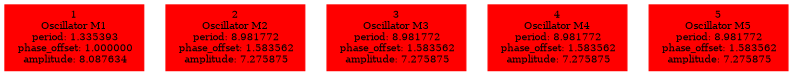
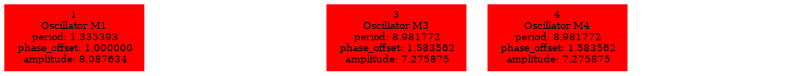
  digraph {
    forcelabels=true
    node [color=red fontsize=8 shape=box style=filled]
    n1 [label=<1<BR />Oscillator M1<BR /> period: 1.335393<BR /> phase_offset: 1.000000<BR /> amplitude: 8.087634>]
-   n2 [label=<2<BR />Oscillator M2<BR /> period: 8.981772<BR /> phase_offset: 1.583562<BR /> amplitude: 7.275875>]
    n3 [label=<3<BR />Oscillator M3<BR /> period: 8.981772<BR /> phase_offset: 1.583562<BR /> amplitude: 7.275875>]
    n4 [label=<4<BR />Oscillator M4<BR /> period: 8.981772<BR /> phase_offset: 1.583562<BR /> amplitude: 7.275875>]
-   n5 [label=<5<BR />Oscillator M5<BR /> period: 8.981772<BR /> phase_offset: 1.583562<BR /> amplitude: 7.275875>]
  }
